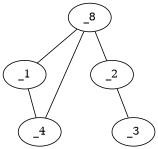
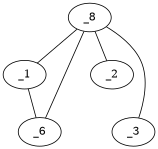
  graph {
    edge [valence=1]
    n1 [label=_8 x=53 y=5]
    _1 [x=56 y=2]
    _2 [x=64 y=62]
-   _4 [x=73 y=48]
+   _4 [x=73 y=48 label=_6]
    _3 [x=69 y=60]
    n1 -- _1
    n1 -- _2
    n1 -- _4 [valence=2]
    _1 -- _4
-   _2 -- _3
+   n1 -- _3
  }
